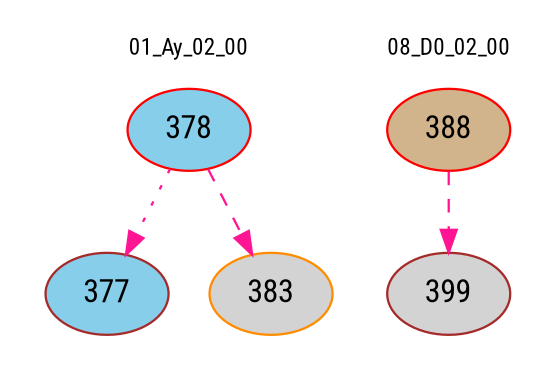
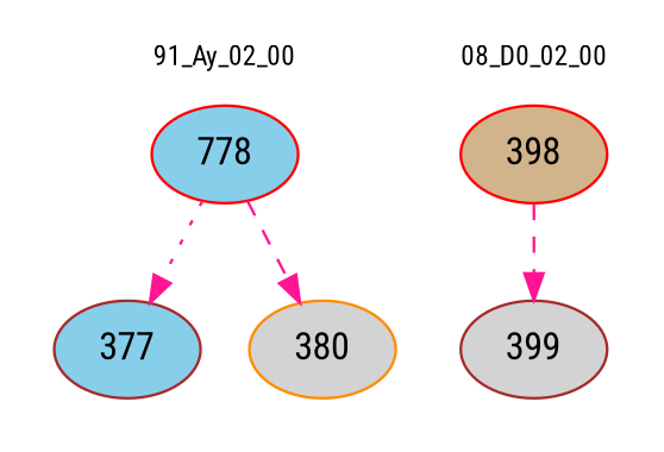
  digraph {
    fontname="Roboto Condensed"
    node [color=red fillcolor=skyblue fontname="Roboto Condensed" style=filled]
    edge [color=deeppink fontname="Roboto Condensed" style=dashed]
-   n1 [label=378]
+   n1 [label=778]
    n2 [color=brown label=377]
-   n3 [color=darkorange fillcolor=lightgrey label=383]
-   n4 [fillcolor=tan label=388]
+   n3 [color=darkorange fillcolor=lightgrey label=380]
+   n4 [fillcolor=tan label=398]
    n5 [color=brown fillcolor=lightgrey label=399]
    subgraph cluster_1 {
      color=white
      fontsize=10
-     label="01_Ay_02_00"
+     label="91_Ay_02_00"
      n1
      n2
      n3
    }
    subgraph cluster_2 {
      color=white
      fontsize=10
      label="08_D0_02_00"
      n4
      n5
    }
    n1 -> n2 [style=dotted]
    n1 -> n3
    n4 -> n5
  }
